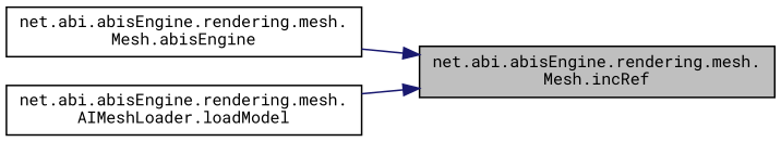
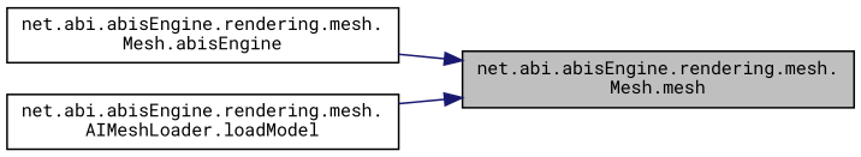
  digraph {
    fontname="Roboto Mono"
    rankdir=RL
    node [color=black fillcolor=white fontname="Roboto Mono" fontsize=10 shape=record style=filled]
    edge [color=midnightblue dir=back fontname="Roboto Mono" fontsize=10 labelfontname=Helvetica labelfontsize=10 style=solid]
-   n1 [fillcolor=grey75 fontcolor=black height=0.2 label="net.abi.abisEngine.rendering.mesh.\lMesh.incRef" width=0.4]
+   n1 [fillcolor=grey75 fontcolor=black height=0.2 label="net.abi.abisEngine.rendering.mesh.\lMesh.mesh" width=0.4]
    n2 [height=0.2 label="net.abi.abisEngine.rendering.mesh.\lMesh.abisEngine" width=0.4]
    n3 [height=0.2 label="net.abi.abisEngine.rendering.mesh.\lAIMeshLoader.loadModel" width=0.4]
    n1 -> n2
    n1 -> n3
  }
